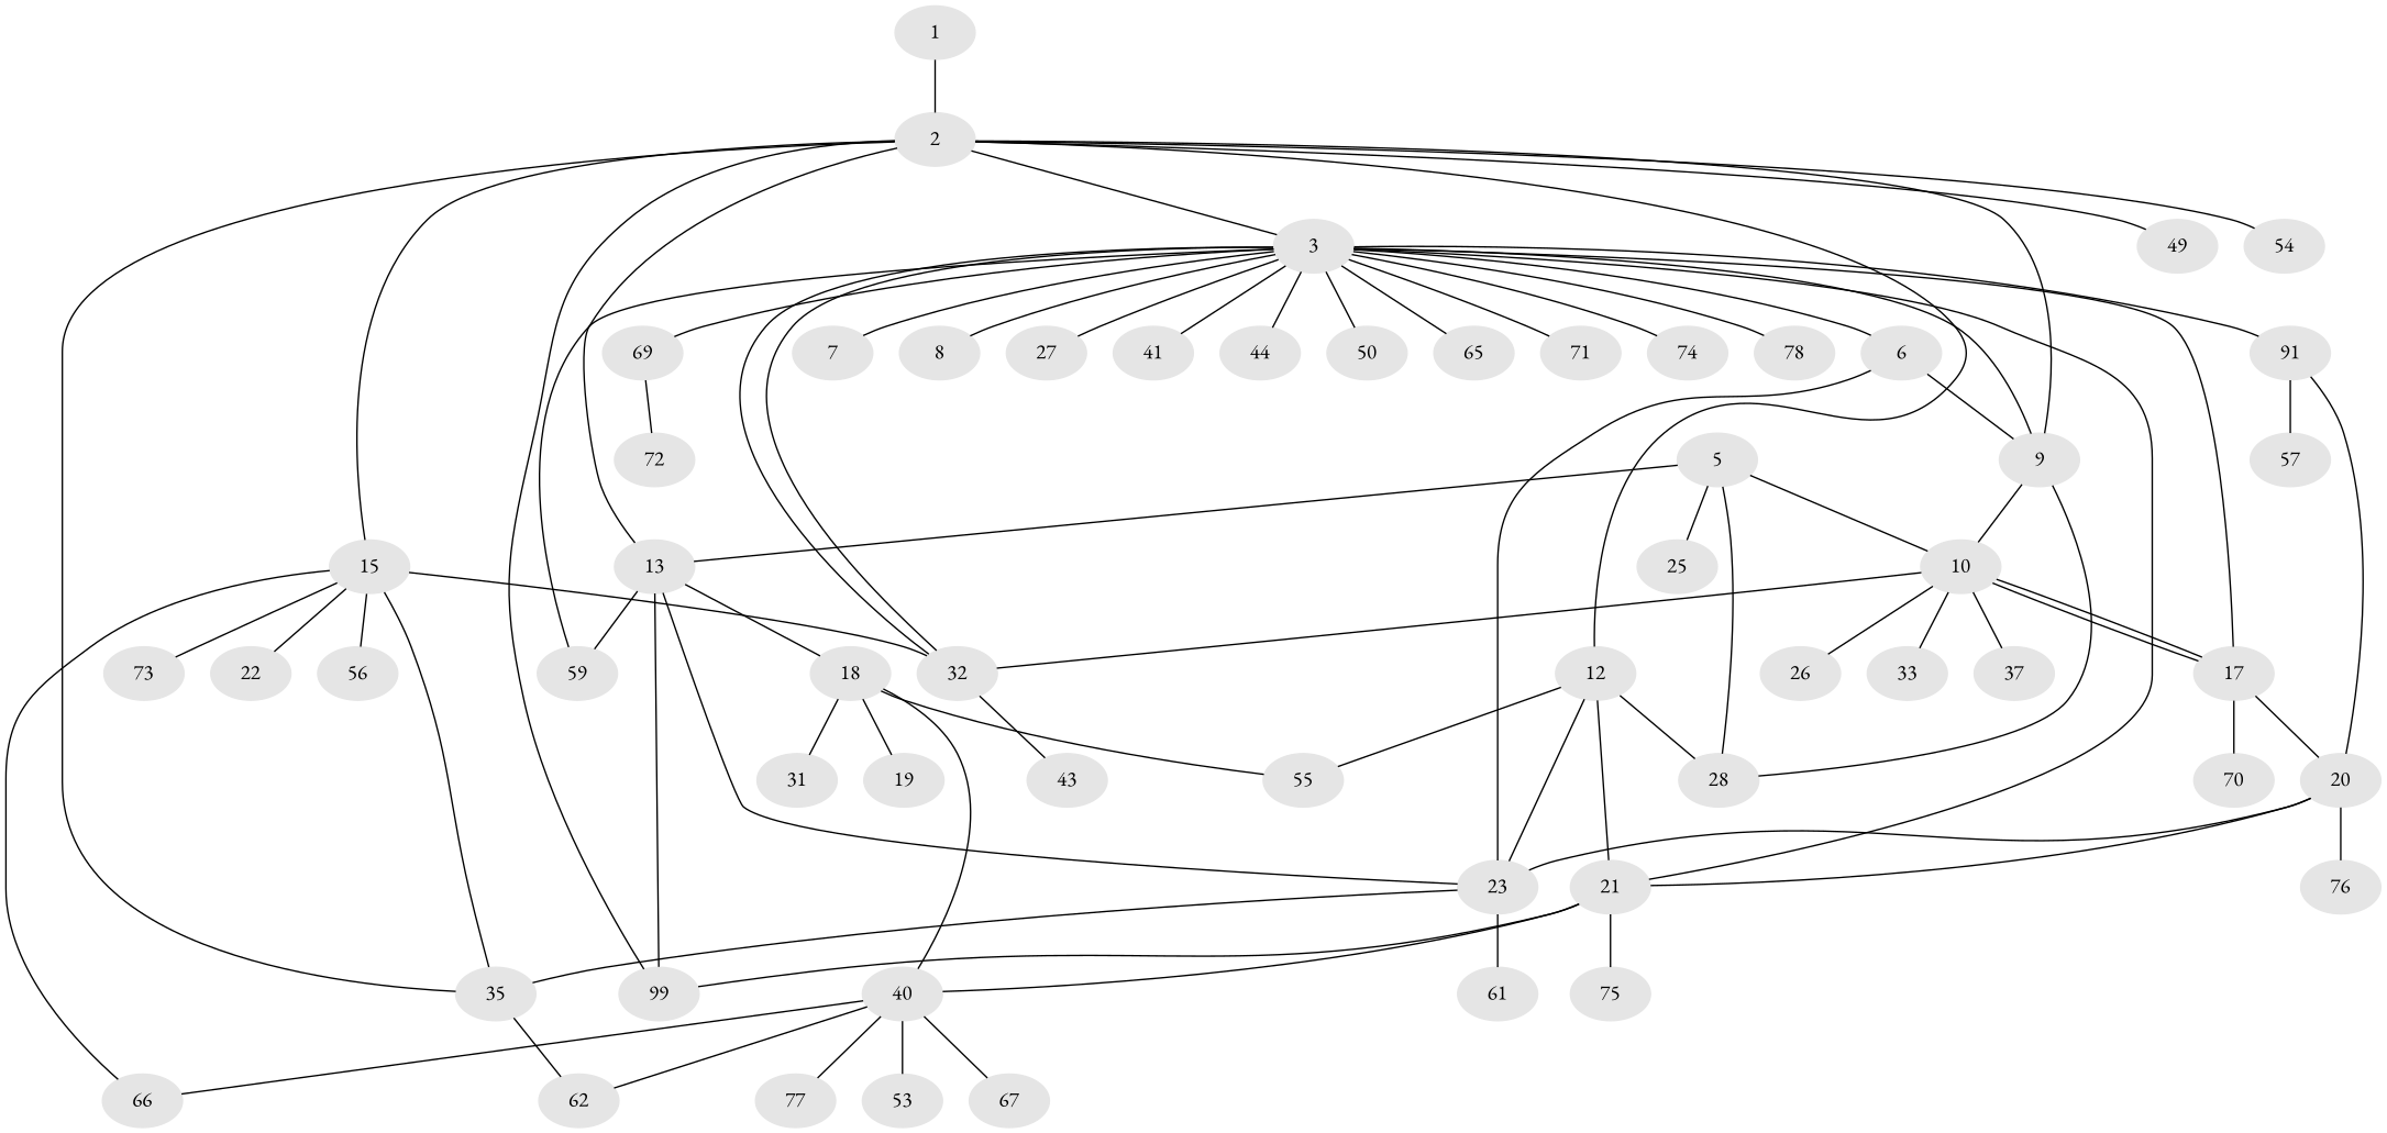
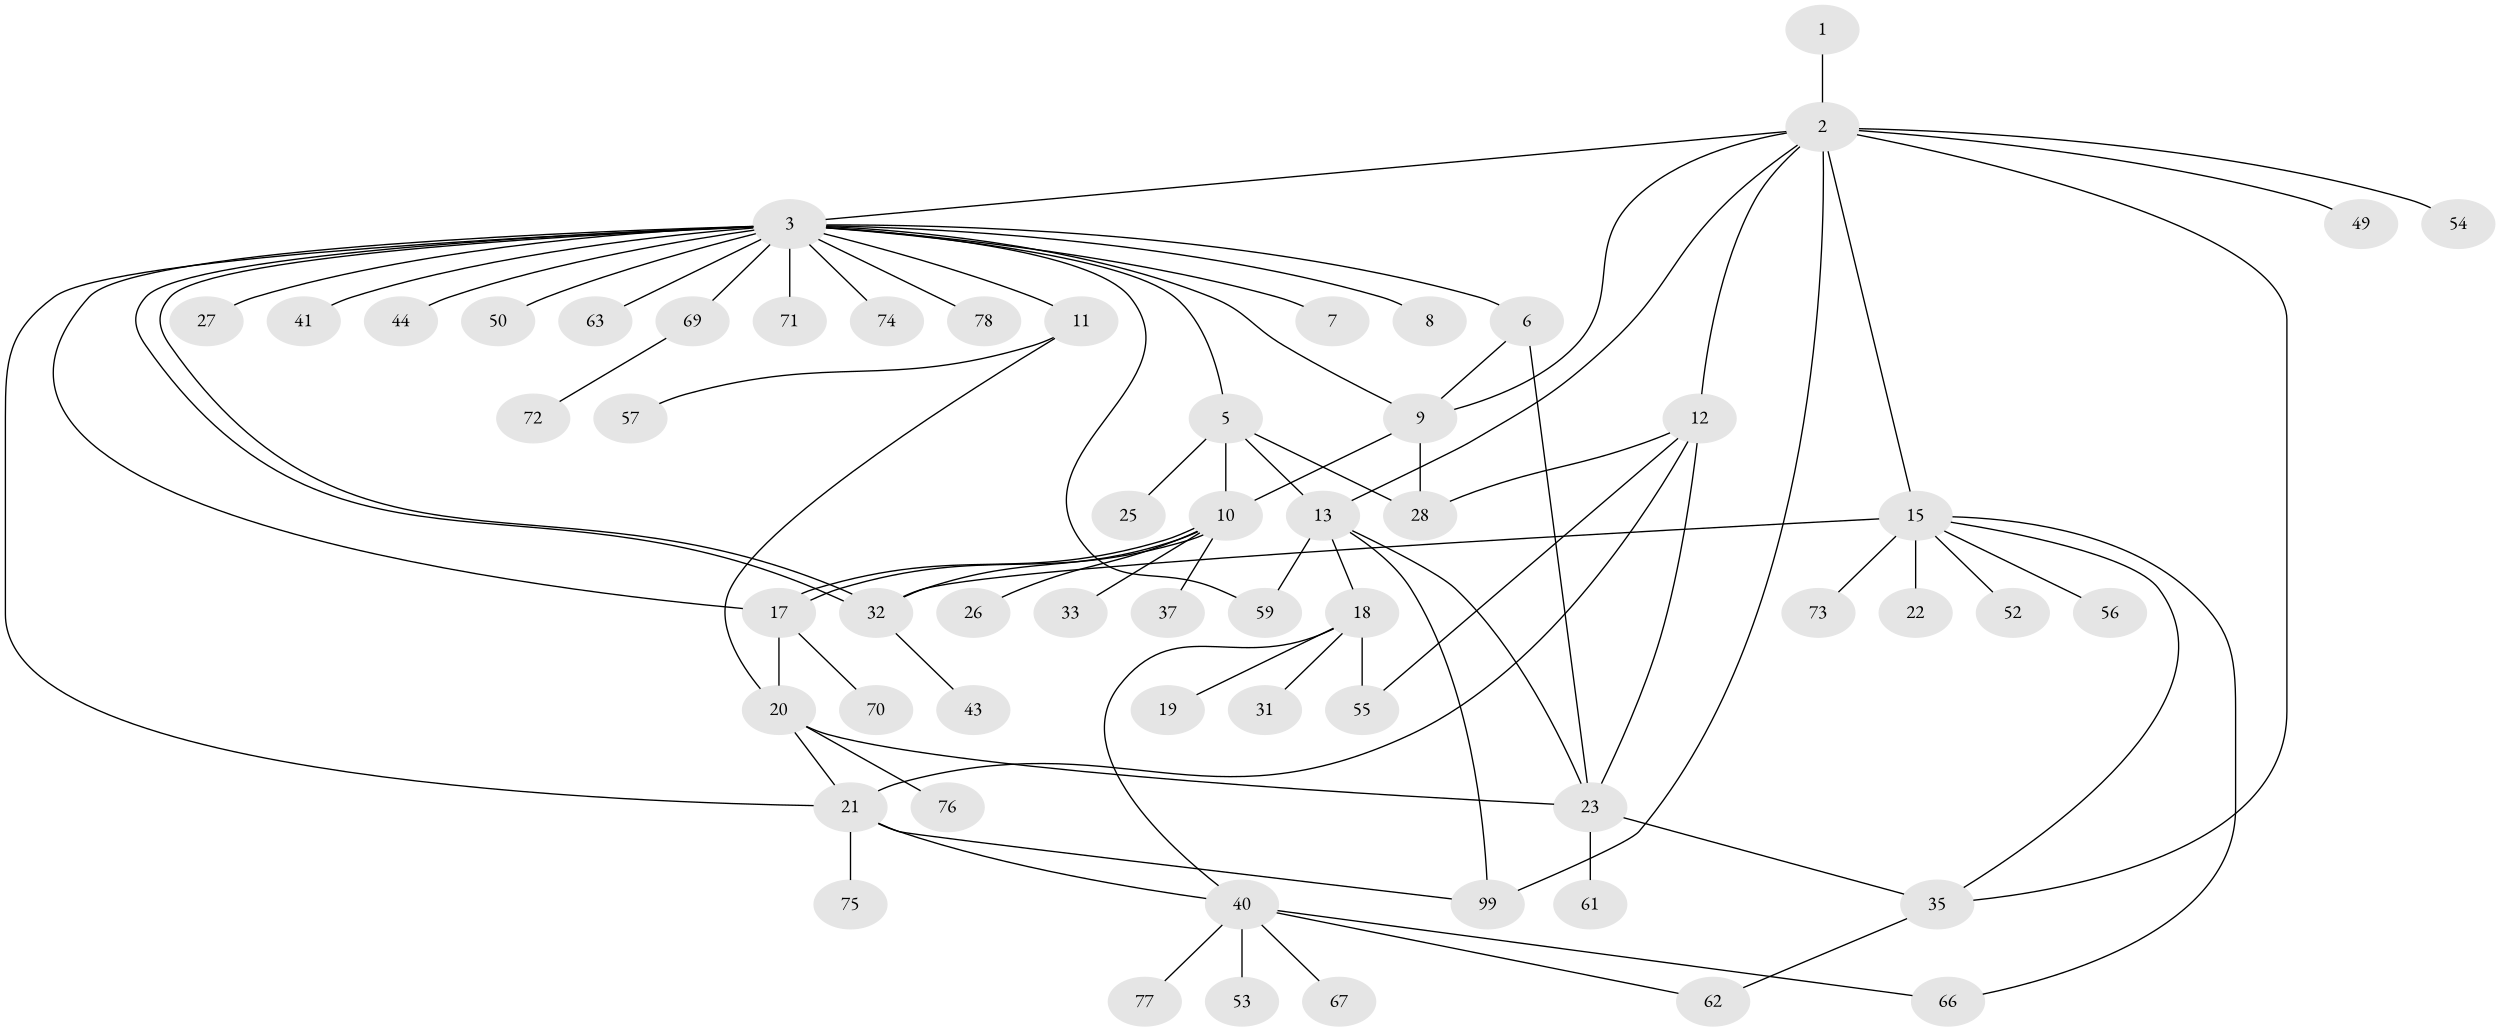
  graph {
    fontname="EB Garamond"
    node [color=gray90 fontname="EB Garamond" style=filled]
    edge [fontname="EB Garamond"]
    2 [super="+4"]
    3 [super="+24"]
    9 [super="+58"]
    12 [super="+39"]
    13 [super="+64"]
    15 [super="+30"]
    n7 [label=99 super="+60"]
    35 [super="+36"]
    49
    54
    1
    32 [super="+38"]
    5 [super="+16"]
    6 [super="+14"]
    7
    8
-   11 [super="+48" label=91]
+   11 [super="+48"]
    17 [super="+47"]
    21 [super="+65"]
    27
    41
    44 [super="+68"]
    50
-   63 [label=65]
+   63
    69
    71
    74
    78
    59
    10 [super="+34"]
    28
    23 [super="+51"]
    55
    18 [super="+42"]
    22
+   52
    56
    66
    73
    43
    62
    25
    20 [super="+46"]
    57
    70
    40 [super="+45"]
    75
    72
    26
    33
    37
    61
    76
    19
    31
    53
    67
    77
    2 -- 3
    2 -- 9
    2 -- 12
    2 -- 13
    2 -- 15 [weight=2]
    2 -- n7
    2 -- 35
    2 -- 49
    2 -- 54
    3 -- 9
    3 -- 32
    3 -- 32
+   3 -- 5
    3 -- 6
    3 -- 7
    3 -- 8
    3 -- 11
    3 -- 17
    3 -- 21
    3 -- 27
    3 -- 41
    3 -- 44
    3 -- 50
    3 -- 63
    3 -- 69
    3 -- 71
    3 -- 74
    3 -- 78
    3 -- 59
    9 -- 10
    9 -- 28
    12 -- 21
    12 -- 28
    12 -- 23
    12 -- 55
    13 -- n7
    13 -- 59
    13 -- 23
    13 -- 18
    15 -- 35
    15 -- 32
    15 -- 22
+   15 -- 52
    15 -- 56
    15 -- 66
    15 -- 73
    35 -- 62
    1 -- 2
    32 -- 43
    5 -- 13
    5 -- 10
    5 -- 28
    5 -- 25
    6 -- 9
    6 -- 23
    11 -- 20
    11 -- 57
    17 -- 20
    17 -- 70
    21 -- n7
    21 -- 40
    21 -- 75
    69 -- 72
    10 -- 32
    10 -- 17
    10 -- 17
    10 -- 26
    10 -- 33
    10 -- 37
    23 -- 35
    23 -- 61
    18 -- 55
    18 -- 40
    18 -- 19
    18 -- 31
    20 -- 21
    20 -- 23
    20 -- 76
    40 -- 66
    40 -- 62
    40 -- 53
    40 -- 67
    40 -- 77
  }
